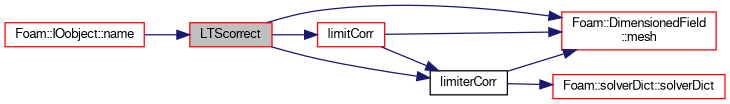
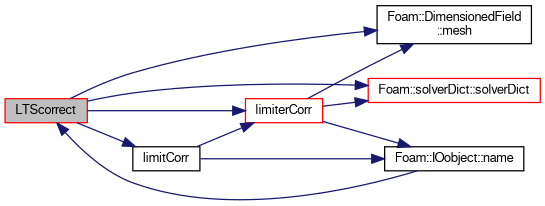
  digraph {
    rankdir=LR
    node [color=red fontname=FreeSans fontsize=10 shape=record]
    edge [color=midnightblue fontname=FreeSans fontsize=10 labelfontname=FreeSans labelfontsize=10 style=solid]
    n1 [fillcolor=grey75 fontcolor=black height=0.2 label=LTScorrect style=filled width=0.4]
-   n2 [height=0.2 label=limitCorr width=0.4]
-   n3 [height=0.2 label="Foam::DimensionedField\l::mesh" width=0.4]
-   n4 [color=black height=0.2 label=limiterCorr width=0.4]
+   n2 [color=black height=0.2 label=limitCorr width=0.4]
+   n3 [color=black height=0.2 label="Foam::DimensionedField\l::mesh" width=0.4]
+   n4 [height=0.2 label=limiterCorr width=0.4]
    n5 [height=0.2 label="Foam::solverDict::solverDict" width=0.4]
-   n6 [height=0.2 label="Foam::IOobject::name" width=0.4]
+   n6 [color=black height=0.2 label="Foam::IOobject::name" width=0.4]
    n1 -> n2
    n1 -> n3
    n1 -> n4
-   n2 -> n3
+   n1 -> n5
+   n2 -> n6
    n2 -> n4
    n4 -> n3
    n4 -> n5
+   n4 -> n6
    n6 -> n1
  }
